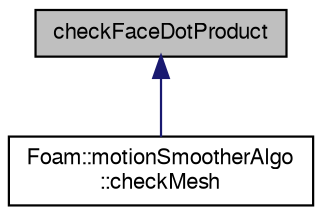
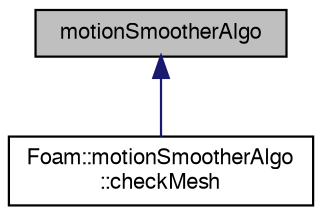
  digraph {
    rankdir=TB
    node [color=black fontname=FreeSans fontsize=10 shape=record]
-   n1 [fillcolor=grey75 fontcolor=black height=0.2 label=checkFaceDotProduct style=filled width=0.4]
+   n1 [fillcolor=grey75 fontcolor=black height=0.2 label=motionSmootherAlgo style=filled width=0.4]
    n2 [height=0.2 label="Foam::motionSmootherAlgo\l::checkMesh" width=0.4]
    n1 -> n2 [color=midnightblue dir=back fontname=FreeSans fontsize=10 labelfontname=FreeSans labelfontsize=10 style=solid]
  }
